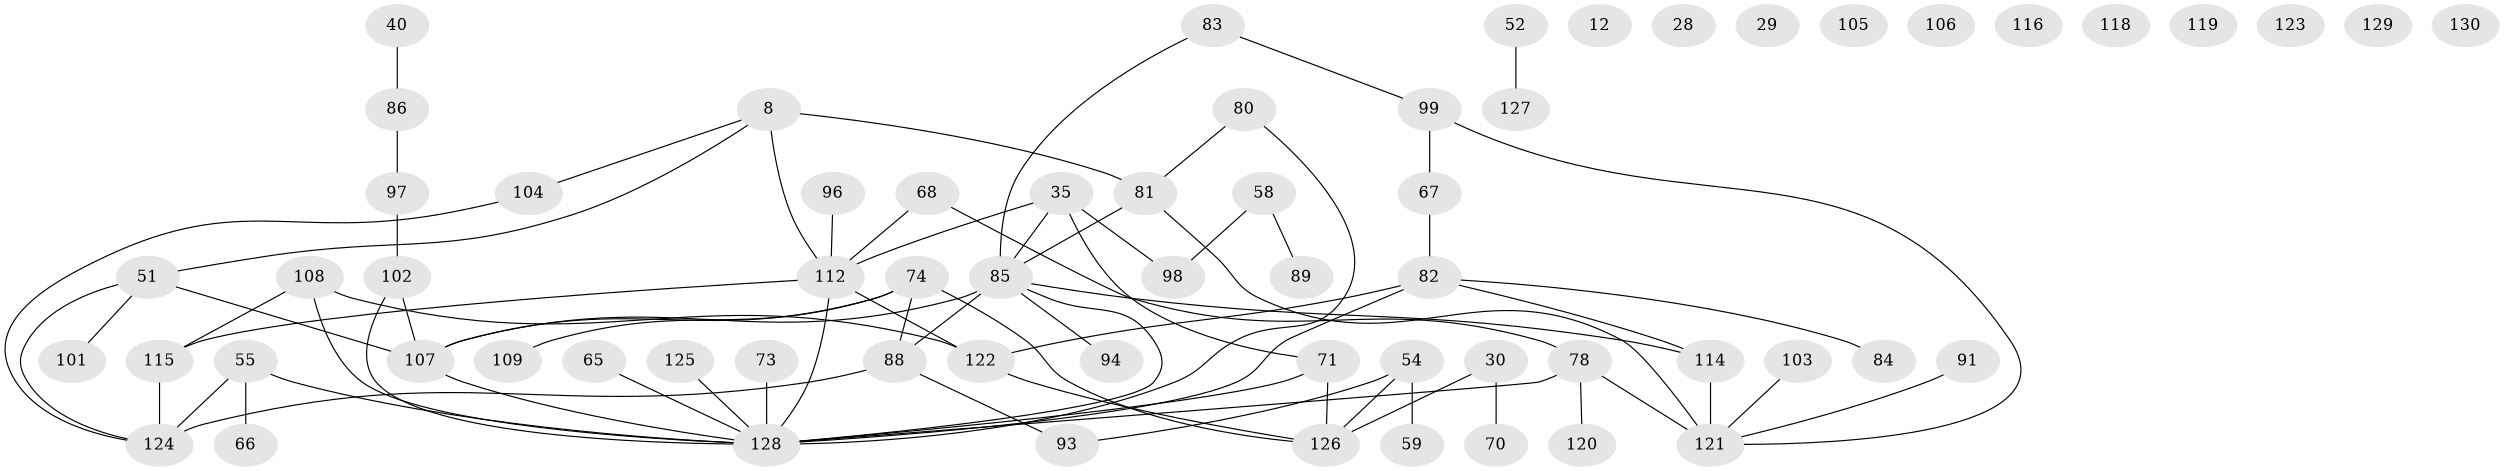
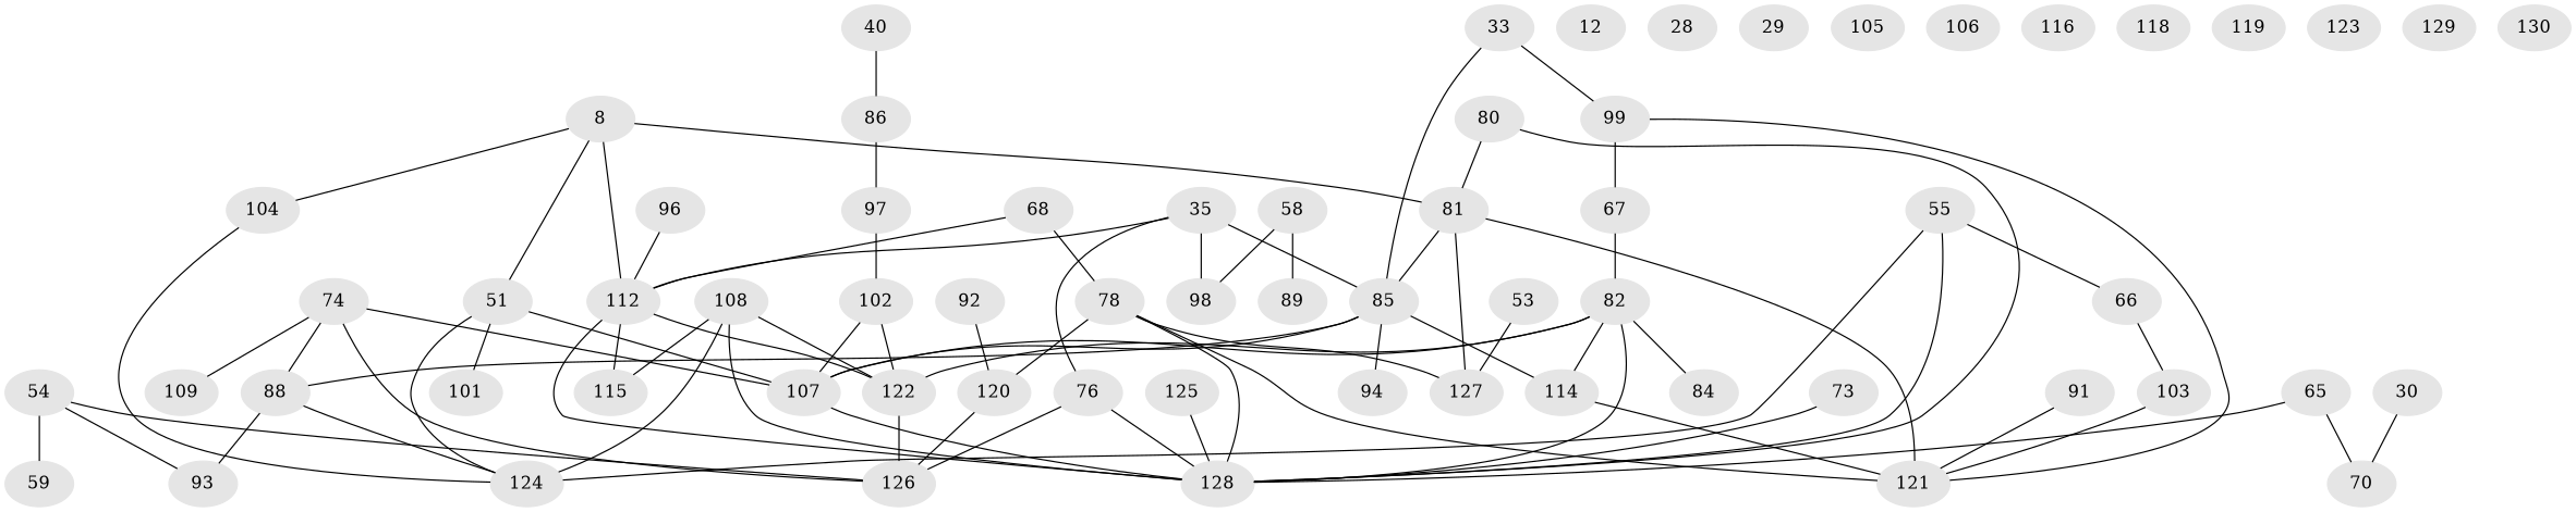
  graph {
    node [color=gray90 style=filled]
    51 [super="+47"]
    101
    107 [super="+72"]
    124 [super="+117+83"]
    8
    81 [super="+50"]
    104
    112 [super="+62+48+95"]
    85 [super="+46+9"]
    127 [super="+110"]
    121 [super="+77"]
    128 [super="+18+69+113+75+111"]
    122 [super="+21"]
    115
    12
    28
    29
    30
    70
-   33 [super="+24" label=83]
+   33 [super="+24"]
    99
    88 [super="+60"]
    114 [super="+90+79"]
    94
    67 [super="+3+57"]
    35 [super="+34"]
-   76 [label=71]
+   76
    98
    126
    86 [super="+39"]
    97
    40
-   52
+   52 [label=53]
    54
    59
    93 [super="+13"]
    82 [super="+1+41"]
    55
    66
    103
    58
    89
    65
    84
    78 [super="+7+44+56"]
    120 [super="+15+49+53+63"]
    68
    73
    74
    109
    80 [super="+2"]
    102 [super="+87"]
    91
+   92
    96
    105
    106
    108 [super="+61"]
    116
    118
    119
    123
    125
    129
    130
    51 -- 101
    51 -- 107
    51 -- 124
    107 -- 128
    8 -- 51
    8 -- 81 [weight=2]
    8 -- 104
    8 -- 112
    81 -- 85
+   81 -- 127
    81 -- 121
    104 -- 124
    112 -- 128 [weight=3]
    112 -- 122 [weight=2]
    112 -- 115
    85 -- 107
-   85 -- 128
    85 -- 88
    85 -- 114
    85 -- 94
    122 -- 126
-   115 -- 124
+   108 -- 124
    30 -- 70
    33 -- 85
    33 -- 99
    99 -- 121
    99 -- 67
    88 -- 124
    88 -- 93
    114 -- 121
    67 -- 82 [weight=2]
    35 -- 112
    35 -- 85 [weight=2]
    35 -- 76
    35 -- 98
    76 -- 128
    76 -- 126
    86 -- 97
    97 -- 102
    40 -- 86
    52 -- 127
    54 -- 126
    54 -- 59
    54 -- 93
+   82 -- 107 [weight=2]
    82 -- 128 [weight=2]
    82 -- 122 [weight=2]
    82 -- 114
    82 -- 84
    55 -- 124 [weight=2]
    55 -- 128 [weight=2]
    55 -- 66
+   66 -- 103
    103 -- 121
    58 -- 98
    58 -- 89
    65 -- 128
+   65 -- 70
+   78 -- 127
    78 -- 121 [weight=2]
    78 -- 128
    78 -- 120 [weight=2]
-   30 -- 126
+   120 -- 126
    68 -- 112
    68 -- 78
    73 -- 128
    74 -- 107
    74 -- 88
    74 -- 126
    74 -- 109
    80 -- 81
    80 -- 128
    102 -- 107
-   102 -- 128 [weight=2]
+   102 -- 122 [weight=2]
    91 -- 121
+   92 -- 120
    96 -- 112
    108 -- 128 [weight=2]
    108 -- 122 [weight=2]
    108 -- 115
    125 -- 128
  }
